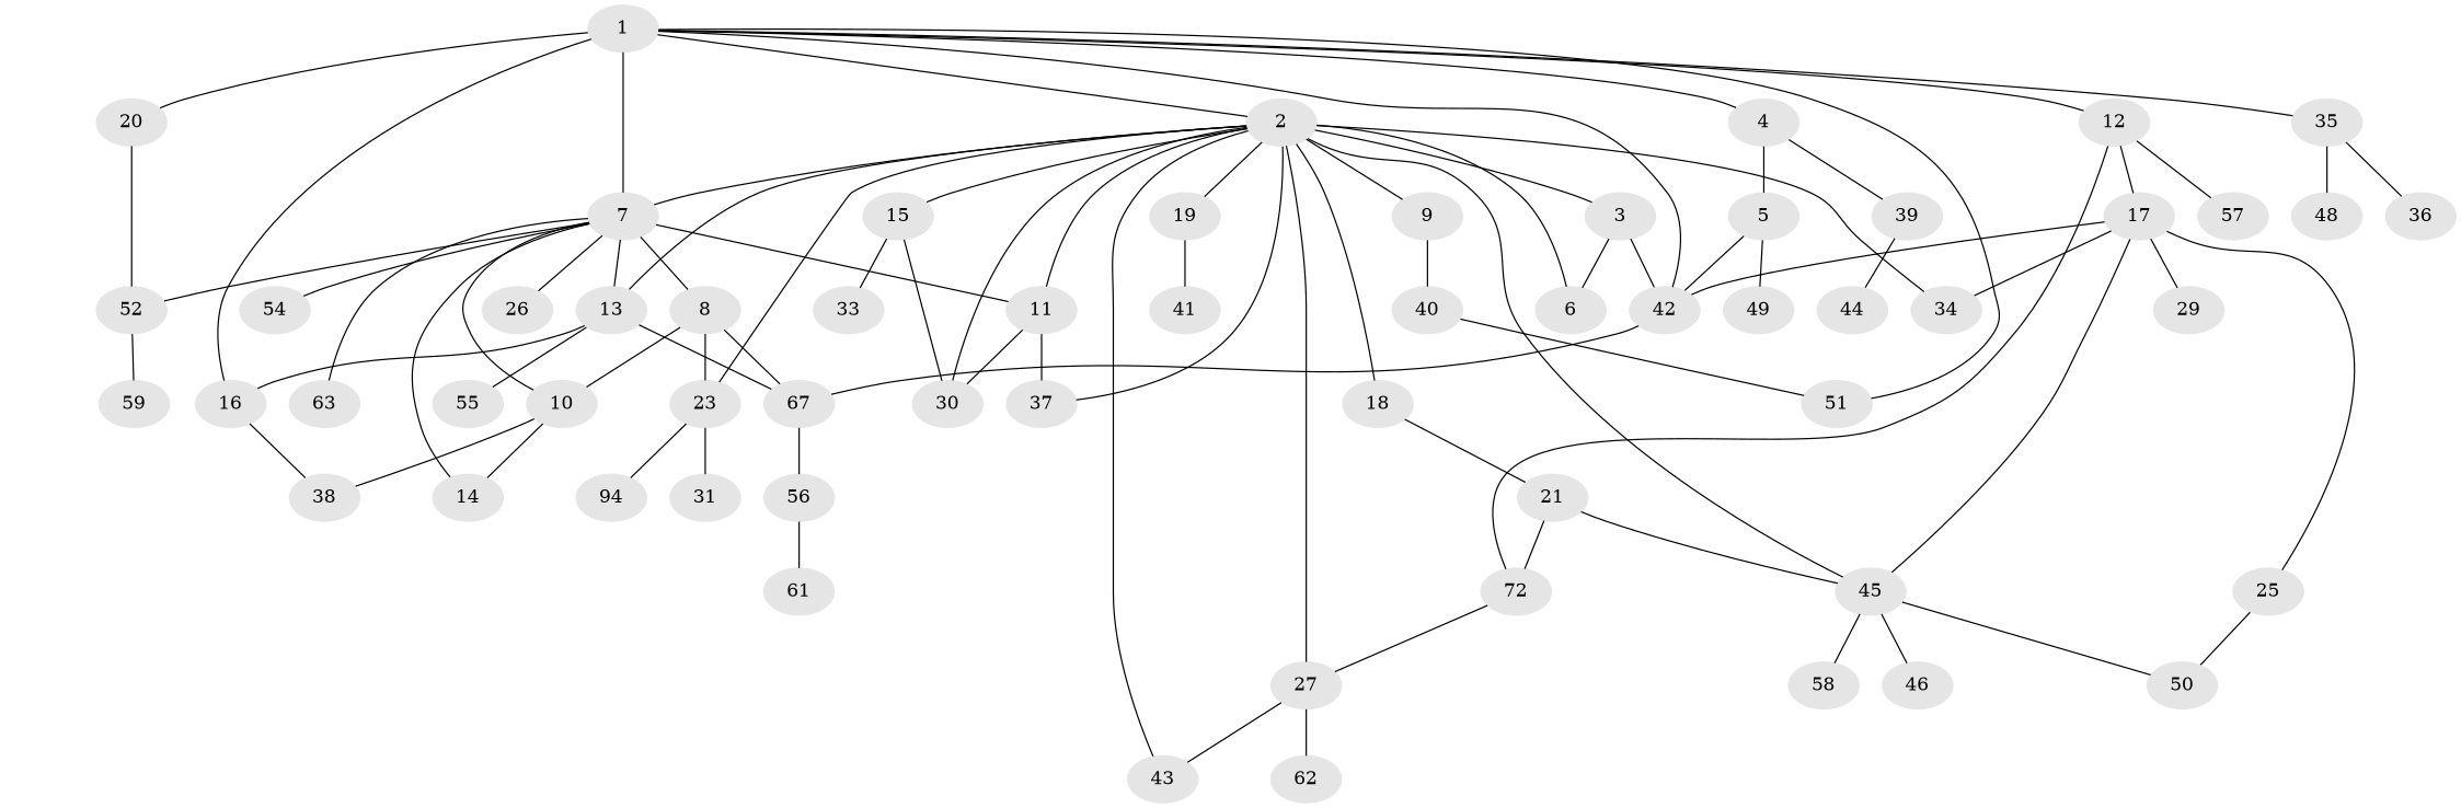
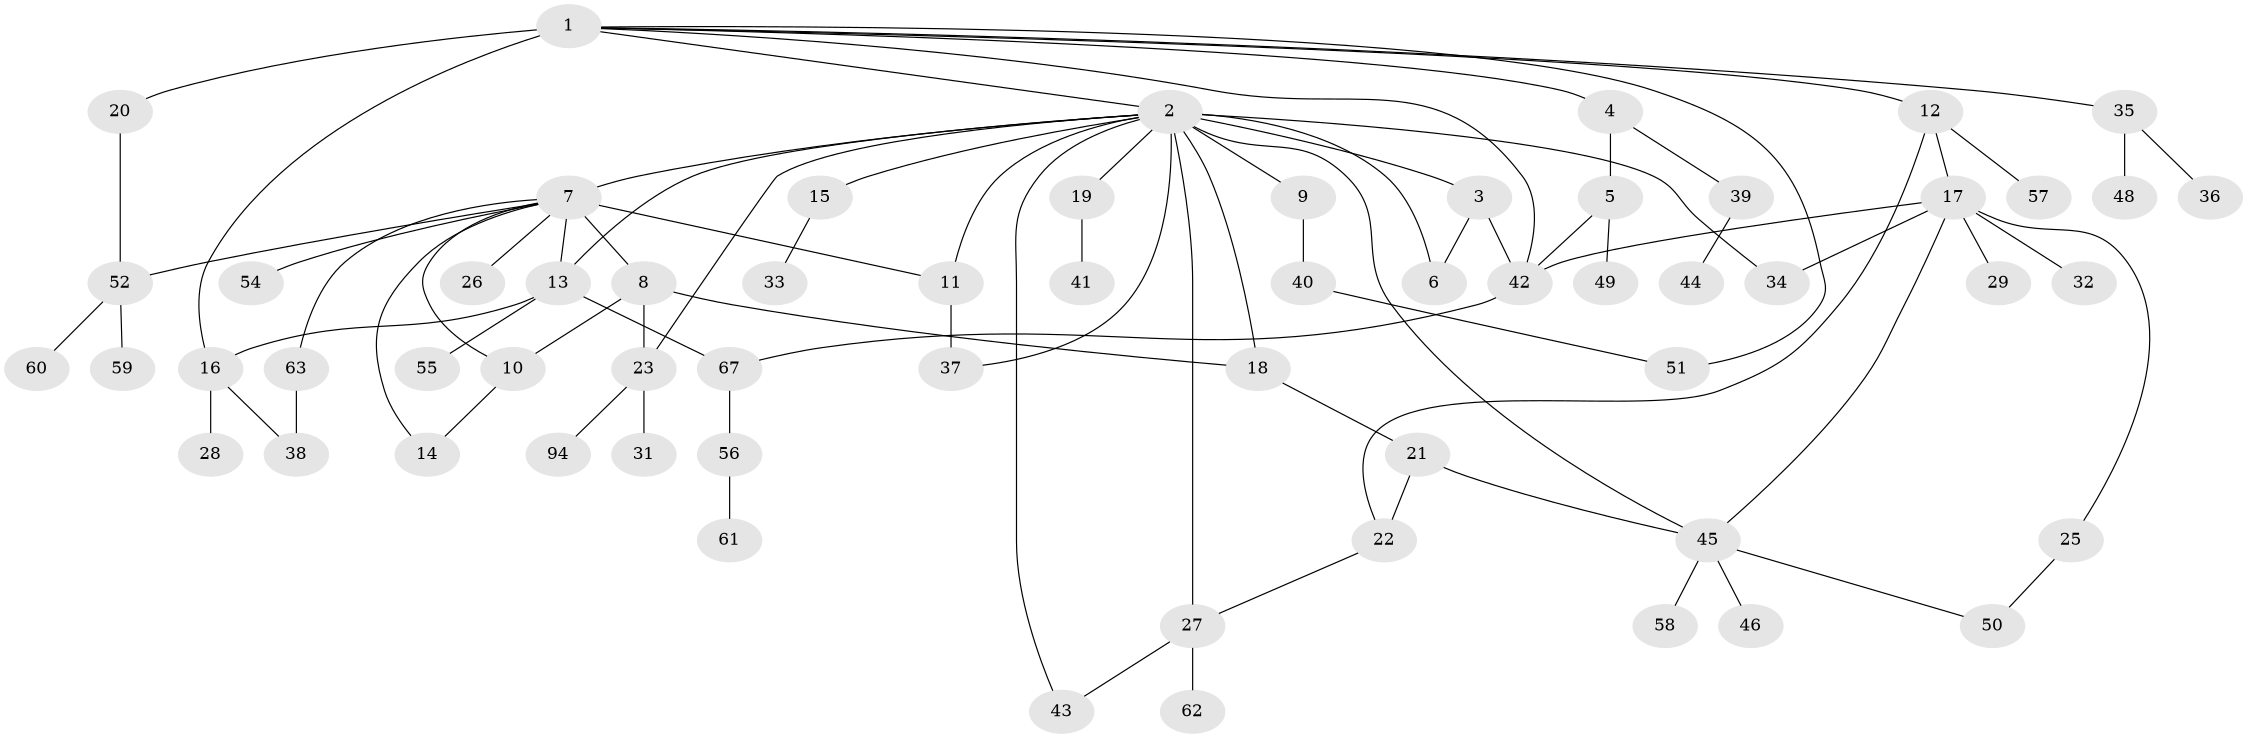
  graph {
    node [color=gray90 style=filled]
    edge [weight=1.0]
    1
    2
    4
    7
    12
    16
    20
    35
    42
    51
    3
    6
    9
    11
    13
    15
    18
    19
    23
    27
-   30
    34
    37
    43
    45
    5
    39
    8
    10
    14
    26
    52
    54
    63
    17
-   22 [label=72]
+   22
    57
    38
+   28
    36
    48
    n42 [label=67]
    40
    55
    33
    21
    41
    31
    n49 [label=94]
    62
    50
    46
    58
    49
    44
    59
+   60
    25
    29
+   32
    56
    61
    1 -- 2 [weight=2.0]
    1 -- 4 [weight=2.0]
-   1 -- 7 [weight=12.0]
    1 -- 12
    1 -- 16 [weight=2.0]
    1 -- 20
    1 -- 35
    1 -- 42
    1 -- 51
    2 -- 7
    2 -- 3 [weight=5.0]
    2 -- 6
    2 -- 9
    2 -- 11
    2 -- 13
    2 -- 15
    2 -- 18
    2 -- 19
    2 -- 23
    2 -- 27
-   2 -- 30
    2 -- 34
    2 -- 37
    2 -- 43
    2 -- 45
    4 -- 5
    4 -- 39
    7 -- 11
    7 -- 13
    7 -- 8
    7 -- 10 [weight=2.0]
    7 -- 14
    7 -- 26
    7 -- 52
    7 -- 54
    7 -- 63
    12 -- 17
    12 -- 22
    12 -- 57
    16 -- 38 [weight=2.0]
+   16 -- 28 [weight=2.0]
    20 -- 52
    35 -- 36
    35 -- 48
    42 -- n42
    3 -- 42
    3 -- 6
    9 -- 40
-   11 -- 30
    11 -- 37 [weight=3.0]
    13 -- 16
    13 -- n42
    13 -- 55
-   15 -- 30
    15 -- 33
    18 -- 21
    19 -- 41
    23 -- 31
    23 -- n49
    27 -- 43
    27 -- 62
    45 -- 50
    45 -- 46
    45 -- 58
    5 -- 42
    5 -- 49
    39 -- 44
-   8 -- n42
+   8 -- 18
    8 -- 23
    8 -- 10
    10 -- 14
-   10 -- 38 [weight=3.0]
+   63 -- 38 [weight=3.0]
    52 -- 59
+   52 -- 60
    17 -- 42
    17 -- 34
    17 -- 45
    17 -- 25
    17 -- 29
+   17 -- 32
    22 -- 27
    n42 -- 56
    40 -- 51
    21 -- 45
    21 -- 22 [weight=2.0]
    25 -- 50
    56 -- 61
  }
